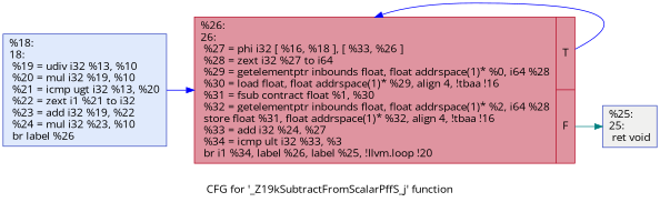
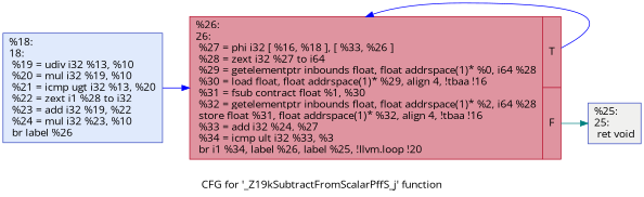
  digraph {
    fontname="Open Sans"
    label="CFG for '_Z19kSubtractFromScalarPffS_j' function"
    rankdir=LR
    node [color="#3d50c3ff" fontname="Open Sans" shape=record style=filled]
    edge [color=blue fontname="Open Sans" tailport=s0]
-   n1 [fillcolor="#b9d0f970" label="{%18:\l18:                                               \l  %19 = udiv i32 %13, %10\l  %20 = mul i32 %19, %10\l  %21 = icmp ugt i32 %13, %20\l  %22 = zext i1 %21 to i32\l  %23 = add i32 %19, %22\l  %24 = mul i32 %23, %10\l  br label %26\l}"]
+   n1 [fillcolor="#b9d0f970" label="{%18:\l18:                                               \l  %19 = udiv i32 %13, %10\l  %20 = mul i32 %19, %10\l  %21 = icmp ugt i32 %13, %20\l  %22 = zext i1 %28 to i32\l  %23 = add i32 %19, %22\l  %24 = mul i32 %23, %10\l  br label %26\l}"]
    n2 [color="#b70d28ff" fillcolor="#b70d2870" label="{%26:\l26:                                               \l  %27 = phi i32 [ %16, %18 ], [ %33, %26 ]\l  %28 = zext i32 %27 to i64\l  %29 = getelementptr inbounds float, float addrspace(1)* %0, i64 %28\l  %30 = load float, float addrspace(1)* %29, align 4, !tbaa !16\l  %31 = fsub contract float %1, %30\l  %32 = getelementptr inbounds float, float addrspace(1)* %2, i64 %28\l  store float %31, float addrspace(1)* %32, align 4, !tbaa !16\l  %33 = add i32 %24, %27\l  %34 = icmp ult i32 %33, %3\l  br i1 %34, label %26, label %25, !llvm.loop !20\l|{<s0>T|<s1>F}}"]
    n3 [fillcolor="#dedcdb70" label="{%25:\l25:                                               \l  ret void\l}"]
    n1 -> n2
    n2 -> n2
    n2 -> n3 [color=teal tailport=s1]
  }
